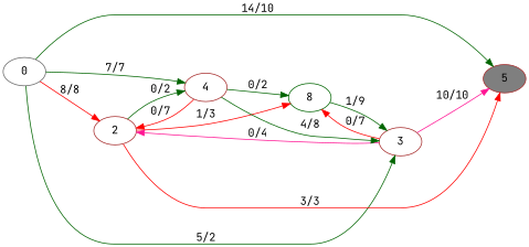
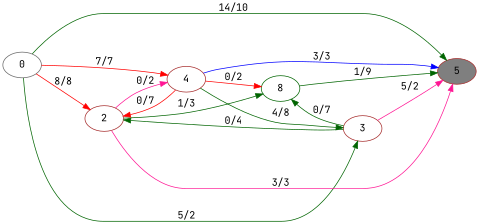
  digraph {
    fontname="JetBrains Mono"
    rankdir=LR
    node [color=brown fillcolor=grey100 fontname="JetBrains Mono" style=filled]
    edge [color=darkgreen fontname="JetBrains Mono"]
    0 [color=gray40]
    2
    3
    4
    5 [fillcolor=grey50]
    n6 [color=darkgreen label=8]
    0 -> 2 [color=red label="8/8"]
    0 -> 3 [label="5/2"]
-   0 -> 4 [label="7/7"]
+   0 -> 4 [color=red label="7/7"]
    0 -> 5 [label="14/10"]
-   2 -> 4 [label="0/2"]
-   2 -> 5 [color=red label="3/3"]
-   2 -> n6 [color=red label="1/3"]
-   3 -> 2 [color=deeppink label="0/4"]
-   3 -> 5 [color=deeppink label="10/10"]
-   3 -> n6 [color=red label="0/7"]
+   2 -> 4 [color=deeppink label="0/2"]
+   2 -> 5 [color=deeppink label="3/3"]
+   2 -> n6 [label="1/3"]
+   3 -> 2 [label="0/4"]
+   3 -> 5 [color=deeppink label="5/2"]
+   3 -> n6 [label="0/7"]
    4 -> 2 [color=red label="0/7"]
    4 -> 3 [label="4/8"]
-   4 -> n6 [label="0/2"]
-   n6 -> 3 [label="1/9"]
+   4 -> 5 [color=blue label="3/3"]
+   4 -> n6 [color=red label="0/2"]
+   n6 -> 5 [label="1/9"]
  }
